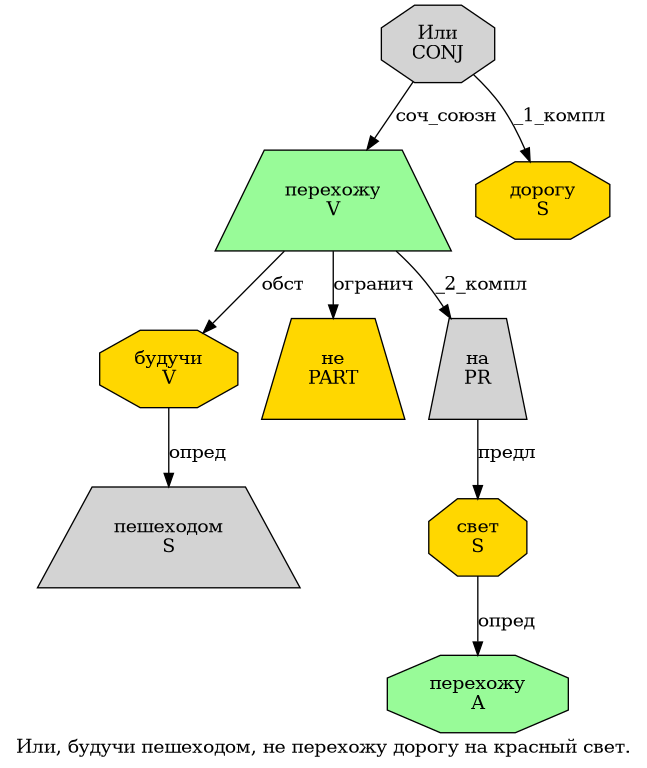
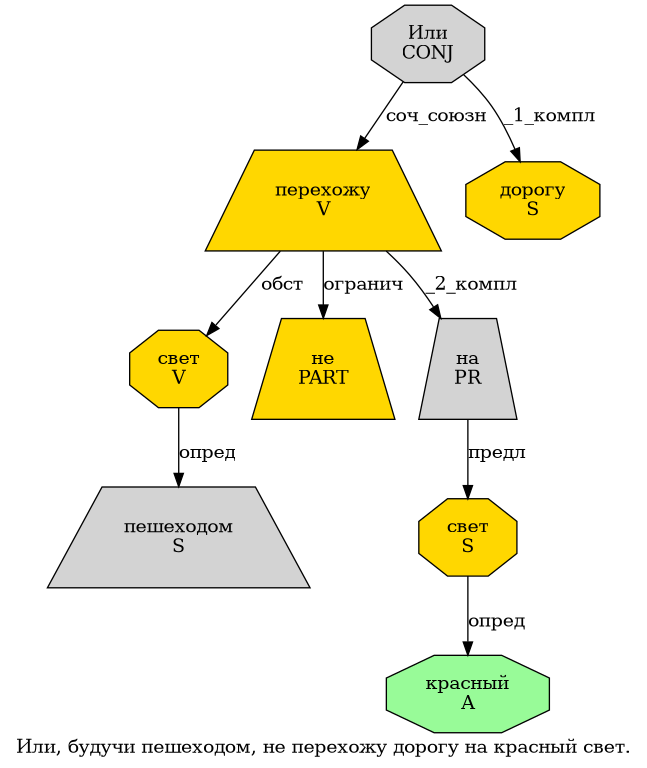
  digraph {
    label="Или, будучи пешеходом, не перехожу дорогу на красный свет."
    node [fillcolor=gold penwidth=1 shape=octagon style=filled]
    n1 [fillcolor=lightgrey label="Или\nCONJ"]
-   n2 [fillcolor=palegreen label="перехожу\nV" shape=trapezium]
+   n2 [label="перехожу\nV" shape=trapezium]
    n3 [label="дорогу\nS"]
-   n4 [label="будучи\nV"]
+   n4 [label="свет\nV"]
    n5 [label="не\nPART" shape=trapezium]
    n6 [fillcolor=lightgrey label="на\nPR" shape=trapezium]
    n7 [fillcolor=lightgrey label="пешеходом\nS" shape=trapezium]
    n8 [label="свет\nS"]
-   n9 [fillcolor=palegreen label="перехожу\nA"]
+   n9 [fillcolor=palegreen label="красный\nA"]
    n1 -> n2 [label="соч_союзн"]
    n1 -> n3 [label="_1_компл"]
    n2 -> n4 [label="обст"]
    n2 -> n5 [label="огранич"]
    n2 -> n6 [label="_2_компл"]
    n4 -> n7 [label="опред"]
    n6 -> n8 [label="предл"]
    n8 -> n9 [label="опред"]
  }
